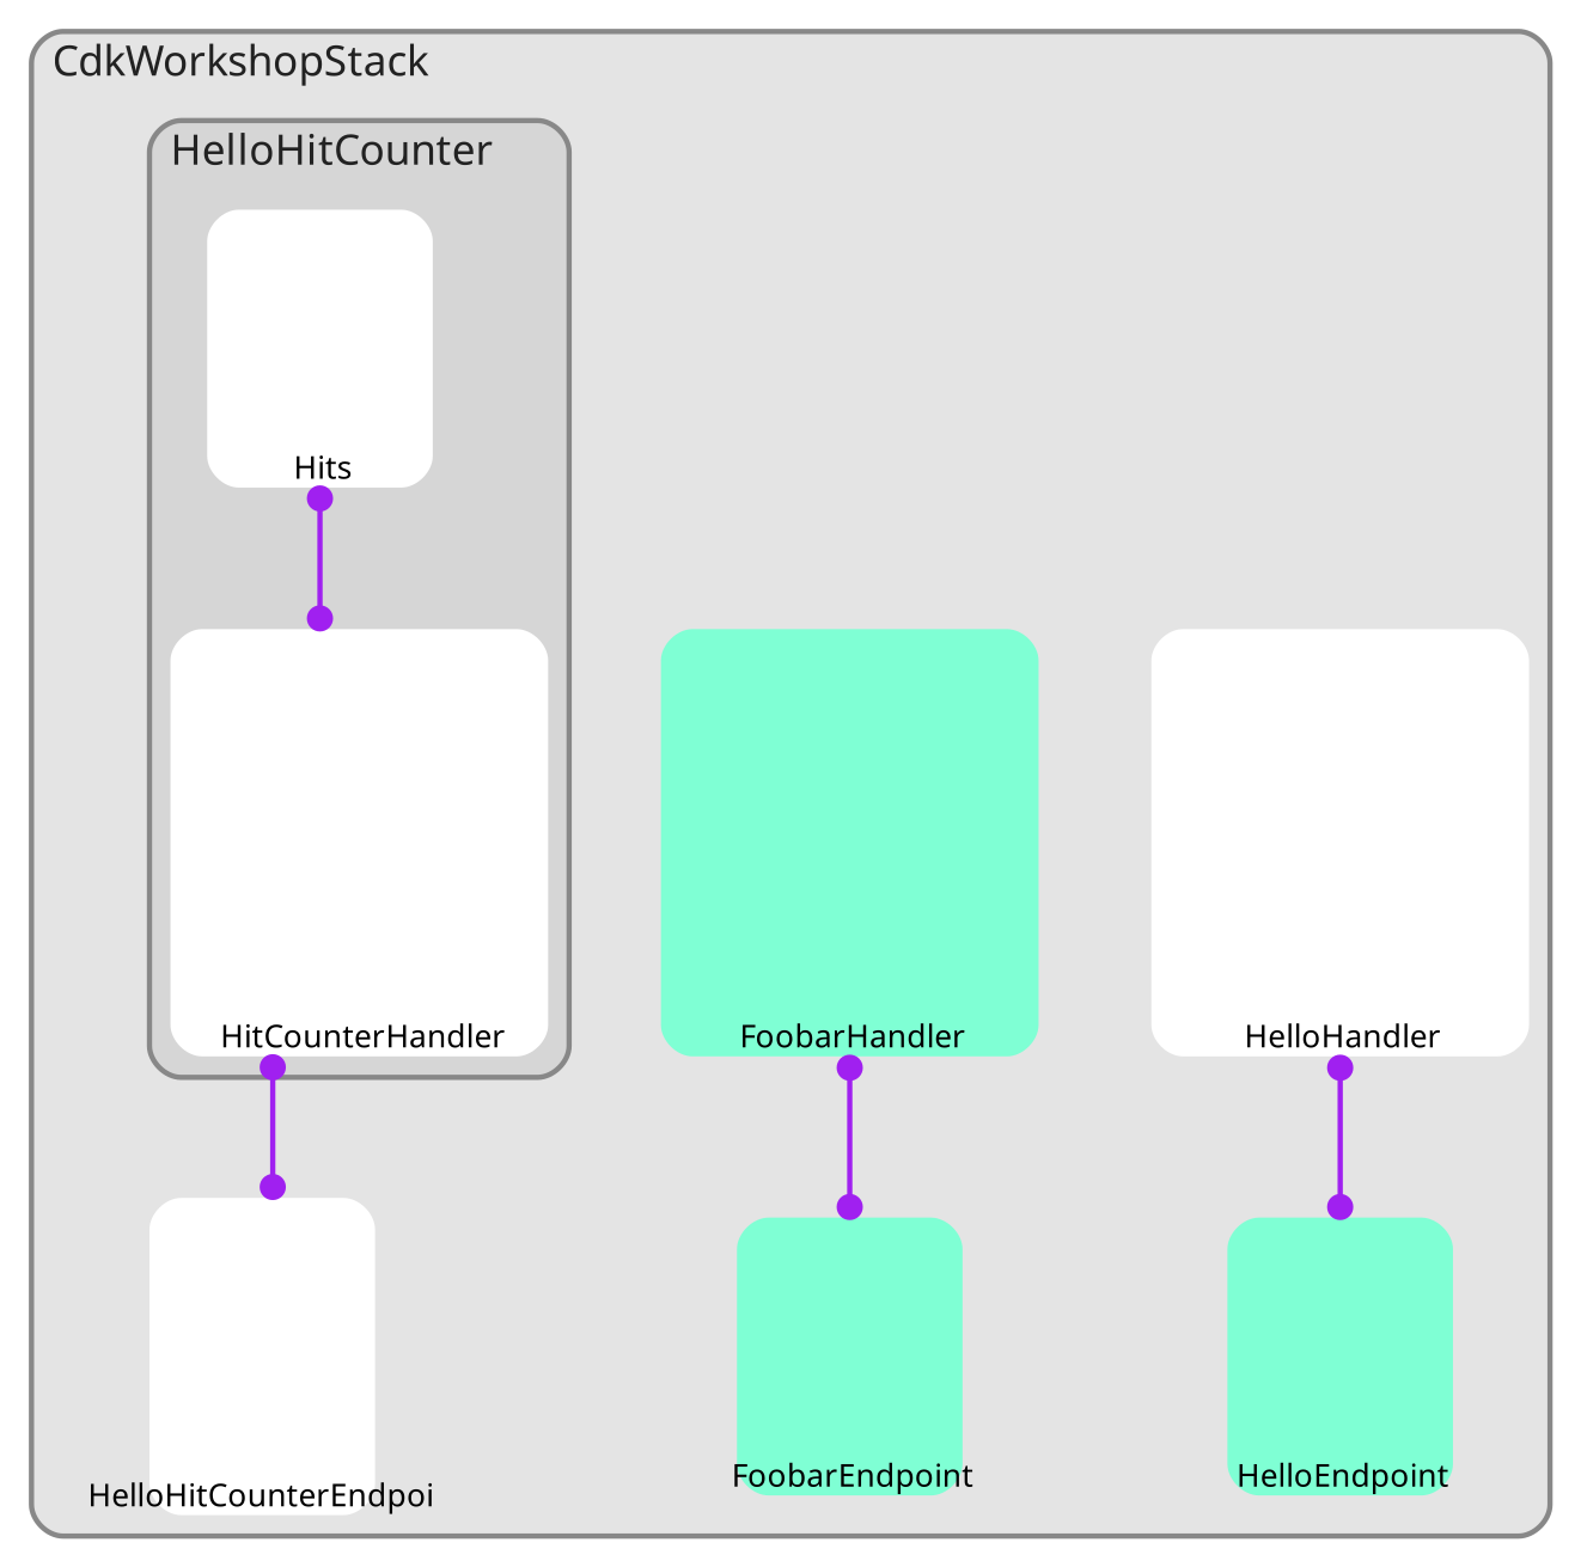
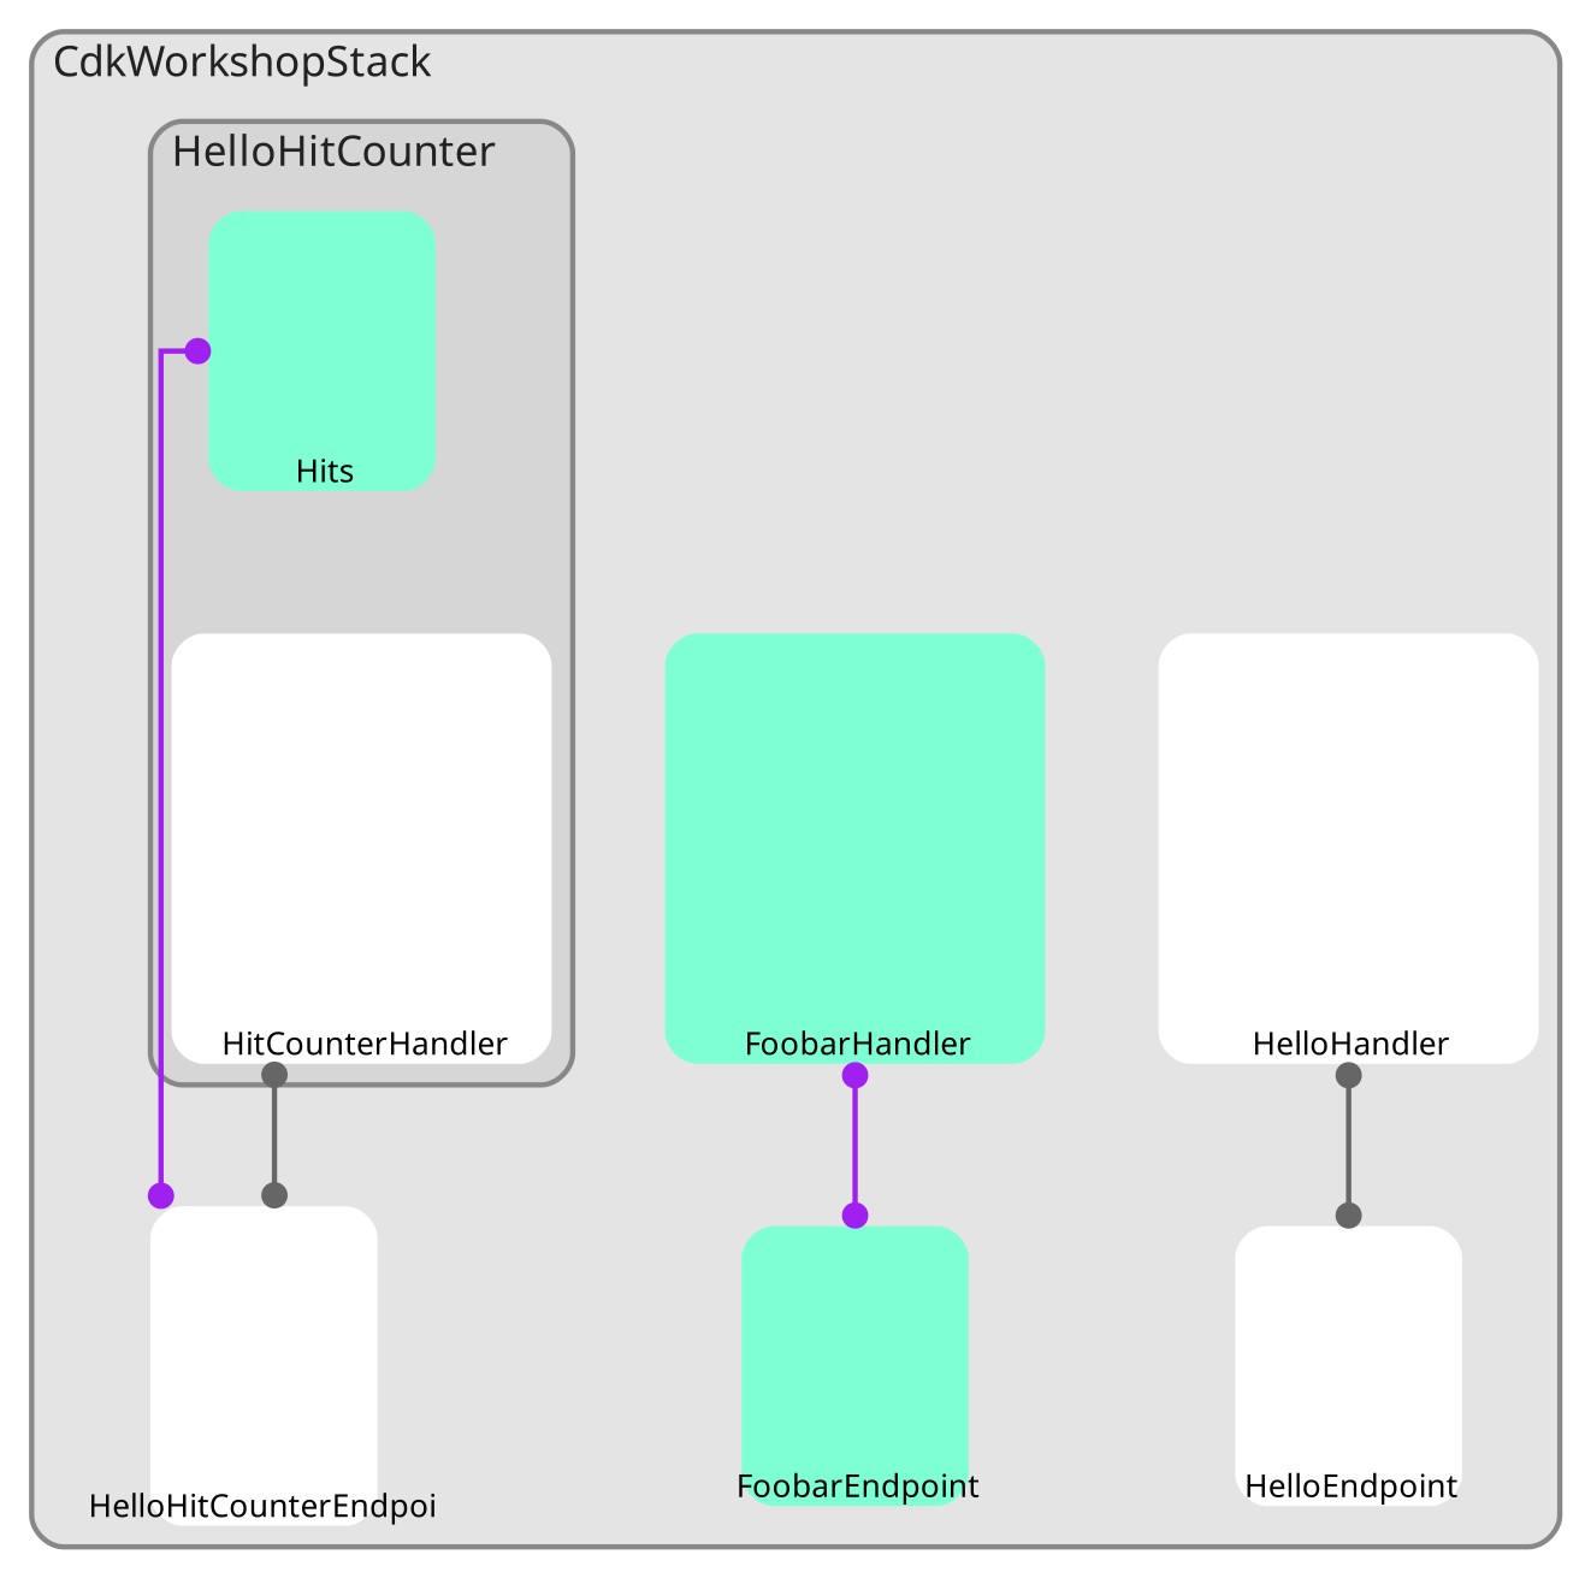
  digraph {
    compound=true
    fontcolor="#222222"
    fontname="Sans-Serif"
    fontsize=15
    nodesep=0.60
    rankdir=BT
    ranksep=0.75
    splines=ortho
    node [color=teal fillcolor=aquamarine fixedsize=true fontname="Sans-Serif" fontsize=12 labelloc=b margin=8 penwidth=0 shape="node" style="rounded,filled"]
    edge [arrowhead=dot arrowtail=dot color=purple dir=both penwidth=2]
-   n1 [fillcolor=white height=1.466 label=" Hits" width=1.2]
+   n1 [height=1.466 label=" Hits" width=1.2]
    n2 [color=red fillcolor=white height=2.266 label=" HitCounterHandler" width=2]
    n3 [color=brown fillcolor=white height=2.266 label=" HelloHandler" width=2]
    n4 [color=black height=2.266 label=" FoobarHandler" width=2]
-   n5 [height=1.466 label=" HelloEndpoint" width=1.2]
+   n5 [fillcolor=white height=1.466 label=" HelloEndpoint" width=1.2]
    n6 [height=1.466 label=" FoobarEndpoint" width=1.2]
    n7 [fillcolor=white height=1.682 label="\nHelloHitCounterEndpoi" width=1.2]
    subgraph sub_1 {
      subgraph cluster_2 {
        fillcolor="#e4e4e4"
        fontsize=16
        label=CdkWorkshopStack
        labeljust=l
        labelloc=b
        pencolor="#888888"
        penwidth=2
        style="filled,rounded"
        n3
        n4
        n5
        n6
        n7
        subgraph cluster_3 {
          fillcolor="#d6d6d6"
          fontsize=16
          label=HelloHitCounter
          labeljust=l
          labelloc=b
          pencolor="#888888"
          penwidth=2
          style="filled,rounded"
          n1
          n2
        }
      }
    }
-   n2 -> n1
-   n5 -> n3
+   n7 -> n1
+   n5 -> n3 [color=gray40]
    n6 -> n4
-   n7 -> n2
+   n7 -> n2 [color=gray40]
  }
